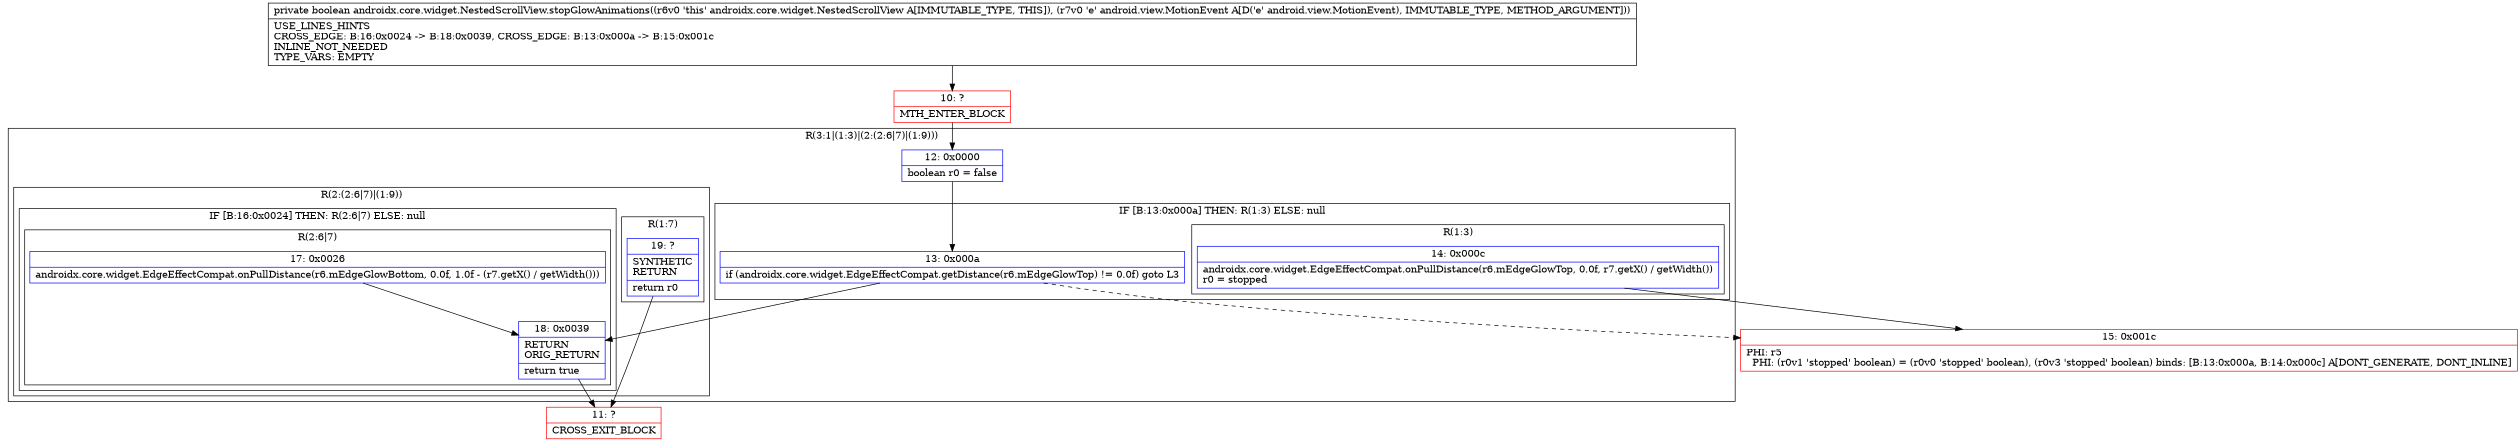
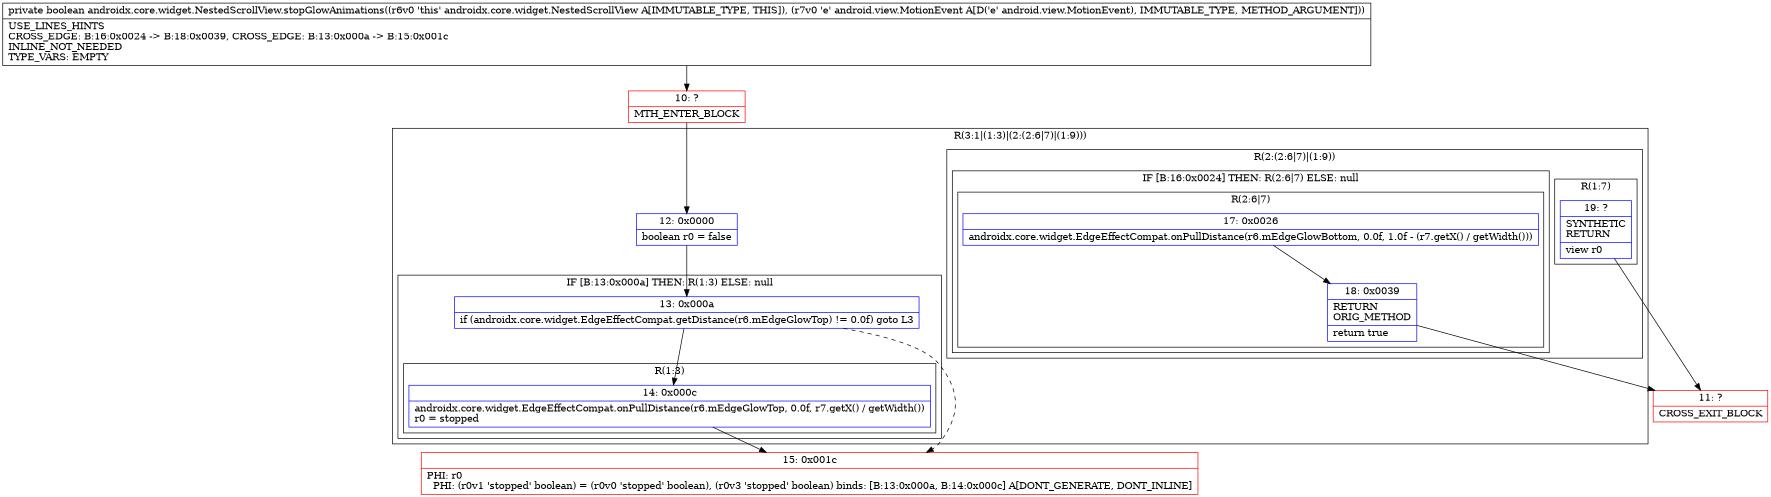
  digraph {
    node [color=blue shape=record]
    n1 [label="{14\:\ 0x000c|androidx.core.widget.EdgeEffectCompat.onPullDistance(r6.mEdgeGlowTop, 0.0f, r7.getX() \/ getWidth())\lr0 = stopped\l}"]
    n2 [label="{13\:\ 0x000a|if (androidx.core.widget.EdgeEffectCompat.getDistance(r6.mEdgeGlowTop) != 0.0f) goto L3\l}"]
    n3 [label="{17\:\ 0x0026|androidx.core.widget.EdgeEffectCompat.onPullDistance(r6.mEdgeGlowBottom, 0.0f, 1.0f \- (r7.getX() \/ getWidth()))\l}"]
-   n4 [label="{18\:\ 0x0039|RETURN\lORIG_RETURN\l|return true\l}"]
-   n5 [label="{19\:\ ?|SYNTHETIC\lRETURN\l|return r0\l}"]
+   n4 [label="{18\:\ 0x0039|RETURN\lORIG_METHOD\l|return true\l}"]
+   n5 [label="{19\:\ ?|SYNTHETIC\lRETURN\l|view r0\l}"]
    n6 [label="{12\:\ 0x0000|boolean r0 = false\l}"]
-   n7 [color=red label="{15\:\ 0x001c|PHI: r5 \l  PHI: (r0v1 'stopped' boolean) = (r0v0 'stopped' boolean), (r0v3 'stopped' boolean) binds: [B:13:0x000a, B:14:0x000c] A[DONT_GENERATE, DONT_INLINE]\l}"]
+   n7 [color=red label="{15\:\ 0x001c|PHI: r0 \l  PHI: (r0v1 'stopped' boolean) = (r0v0 'stopped' boolean), (r0v3 'stopped' boolean) binds: [B:13:0x000a, B:14:0x000c] A[DONT_GENERATE, DONT_INLINE]\l}"]
    n8 [color=red label="{11\:\ ?|CROSS_EXIT_BLOCK\l}"]
    n9 [color=red label="{10\:\ ?|MTH_ENTER_BLOCK\l}"]
    n10 [label="{private boolean androidx.core.widget.NestedScrollView.stopGlowAnimations((r6v0 'this' androidx.core.widget.NestedScrollView A[IMMUTABLE_TYPE, THIS]), (r7v0 'e' android.view.MotionEvent A[D('e' android.view.MotionEvent), IMMUTABLE_TYPE, METHOD_ARGUMENT]))  | USE_LINES_HINTS\lCROSS_EDGE: B:16:0x0024 \-\> B:18:0x0039, CROSS_EDGE: B:13:0x000a \-\> B:15:0x001c\lINLINE_NOT_NEEDED\lTYPE_VARS: EMPTY\l}" color=""]
    subgraph cluster_1 {
      label="R(3:1|(1:3)|(2:(2:6|7)|(1:9)))"
      n6
      subgraph cluster_2 {
        label="IF [B:13:0x000a] THEN: R(1:3) ELSE: null"
        n2
        subgraph cluster_3 {
          label="R(1:3)"
          n1
        }
      }
      subgraph cluster_4 {
        label="R(2:(2:6|7)|(1:9))"
        subgraph cluster_5 {
          label="IF [B:16:0x0024] THEN: R(2:6|7) ELSE: null"
          subgraph cluster_6 {
            label="R(2:6|7)"
            n3
            n4
          }
        }
        subgraph cluster_7 {
          label="R(1:7)"
          n5
        }
      }
    }
    n1 -> n7
-   n2 -> n4
+   n2 -> n1
    n2 -> n7 [style=dashed]
    n3 -> n4
    n4 -> n8
    n5 -> n8
    n6 -> n2
    n9 -> n6
    n10 -> n9
  }
